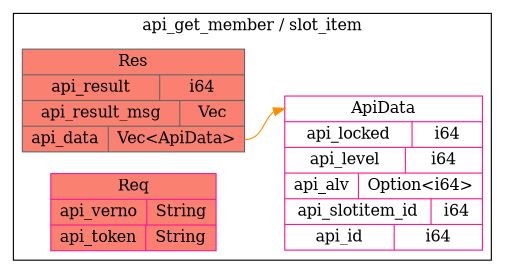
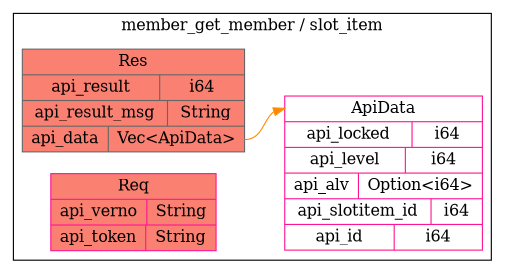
  digraph {
    rankdir=LR
    node [color=deeppink shape=record style="solid,filled" fillcolor=salmon]
    n1 [label="<ApiData> ApiData  | { api_locked | <api_locked> i64 } | { api_level | <api_level> i64 } | { api_alv | <api_alv> Option\<i64\> } | { api_slotitem_id | <api_slotitem_id> i64 } | { api_id | <api_id> i64 }" fillcolor=white]
-   n2 [color=gray40 label="<Res> Res  | { api_result | <api_result> i64 } | { api_result_msg | <api_result_msg> Vec } | { api_data | <api_data> Vec\<ApiData\> }"]
+   n2 [color=gray40 label="<Res> Res  | { api_result | <api_result> i64 } | { api_result_msg | <api_result_msg> String } | { api_data | <api_data> Vec\<ApiData\> }"]
    n3 [label="<Req> Req  | { api_verno | <api_verno> String } | { api_token | <api_token> String }"]
    subgraph cluster_1 {
-     label="api_get_member / slot_item"
+     label="member_get_member / slot_item"
      n1
      n2
      n3
    }
    n2 -> n1 [headport="ApiData:w" tailport="api_data:e" color=darkorange]
  }
